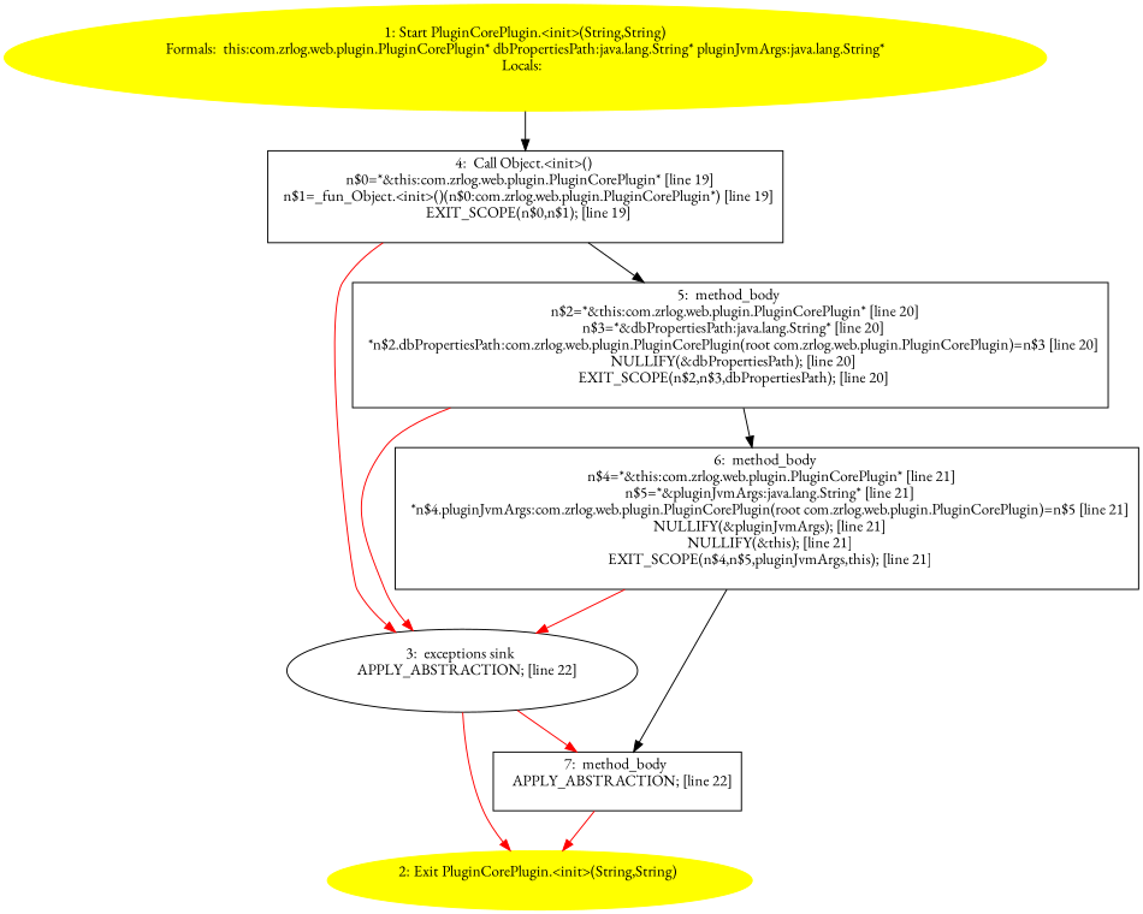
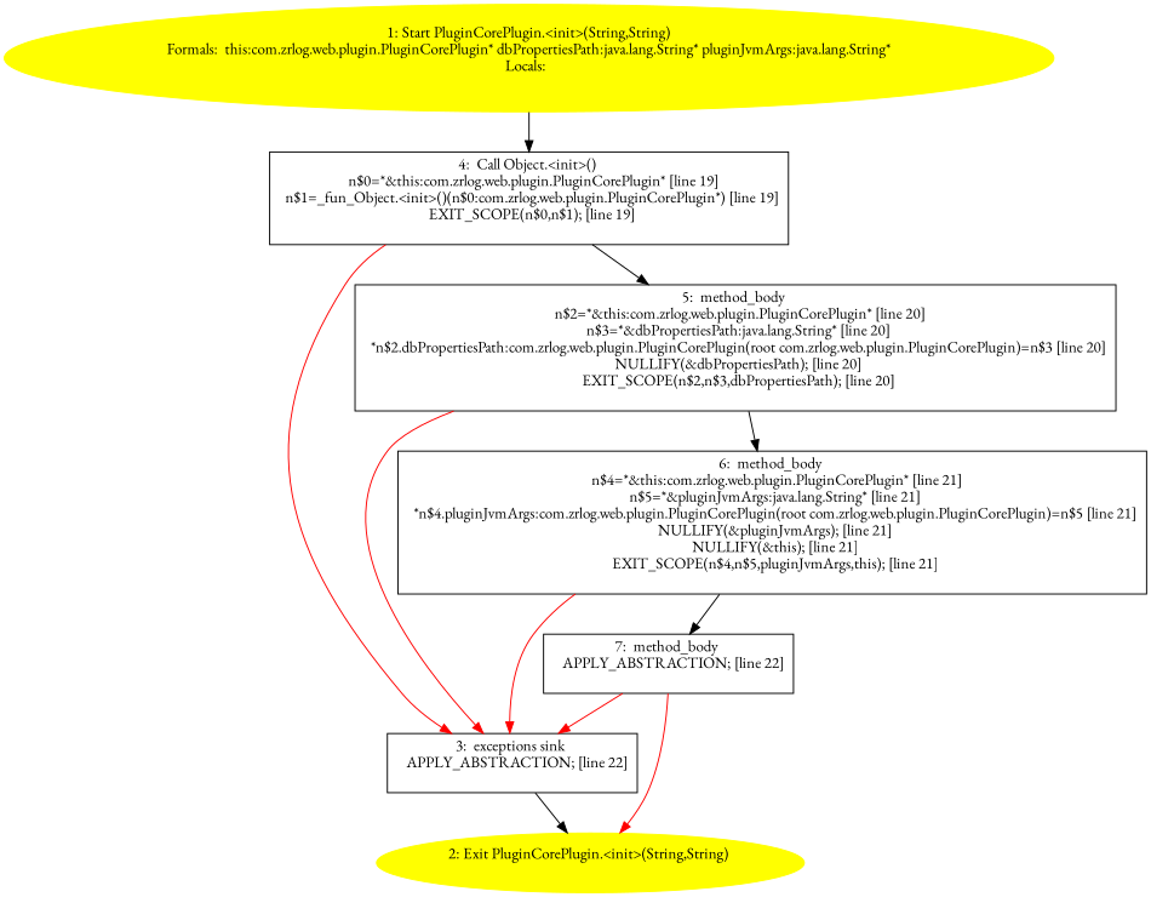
  digraph {
    fontname="EB Garamond"
    node [fontname="EB Garamond" shape=box]
    edge [fontname="EB Garamond"]
    n1 [color=yellow label="1: Start PluginCorePlugin.<init>(String,String)\nFormals:  this:com.zrlog.web.plugin.PluginCorePlugin* dbPropertiesPath:java.lang.String* pluginJvmArgs:java.lang.String*\nLocals:  \n  " style=filled shape=""]
    n2 [label="4:  Call Object.<init>() \n   n$0=*&this:com.zrlog.web.plugin.PluginCorePlugin* [line 19]\n  n$1=_fun_Object.<init>()(n$0:com.zrlog.web.plugin.PluginCorePlugin*) [line 19]\n  EXIT_SCOPE(n$0,n$1); [line 19]\n "]
-   n3 [label="3:  exceptions sink \n   APPLY_ABSTRACTION; [line 22]\n " shape=ellipse]
+   n3 [label="3:  exceptions sink \n   APPLY_ABSTRACTION; [line 22]\n "]
    n4 [label="5:  method_body \n   n$2=*&this:com.zrlog.web.plugin.PluginCorePlugin* [line 20]\n  n$3=*&dbPropertiesPath:java.lang.String* [line 20]\n  *n$2.dbPropertiesPath:com.zrlog.web.plugin.PluginCorePlugin(root com.zrlog.web.plugin.PluginCorePlugin)=n$3 [line 20]\n  NULLIFY(&dbPropertiesPath); [line 20]\n  EXIT_SCOPE(n$2,n$3,dbPropertiesPath); [line 20]\n "]
    n5 [color=yellow label="2: Exit PluginCorePlugin.<init>(String,String) \n  " style=filled shape=""]
    n6 [label="6:  method_body \n   n$4=*&this:com.zrlog.web.plugin.PluginCorePlugin* [line 21]\n  n$5=*&pluginJvmArgs:java.lang.String* [line 21]\n  *n$4.pluginJvmArgs:com.zrlog.web.plugin.PluginCorePlugin(root com.zrlog.web.plugin.PluginCorePlugin)=n$5 [line 21]\n  NULLIFY(&pluginJvmArgs); [line 21]\n  NULLIFY(&this); [line 21]\n  EXIT_SCOPE(n$4,n$5,pluginJvmArgs,this); [line 21]\n "]
    n7 [label="7:  method_body \n   APPLY_ABSTRACTION; [line 22]\n "]
    n1 -> n2
    n2 -> n3 [color=red]
    n2 -> n4
-   n3 -> n5 [color=red]
+   n3 -> n5
    n4 -> n3 [color=red]
    n4 -> n6
    n6 -> n3 [color=red]
    n6 -> n7
-   n3 -> n7 [color=red]
+   n7 -> n3 [color=red]
    n7 -> n5 [color=red]
  }
